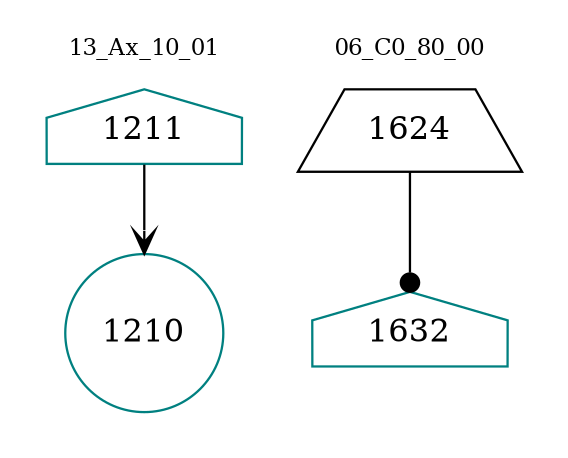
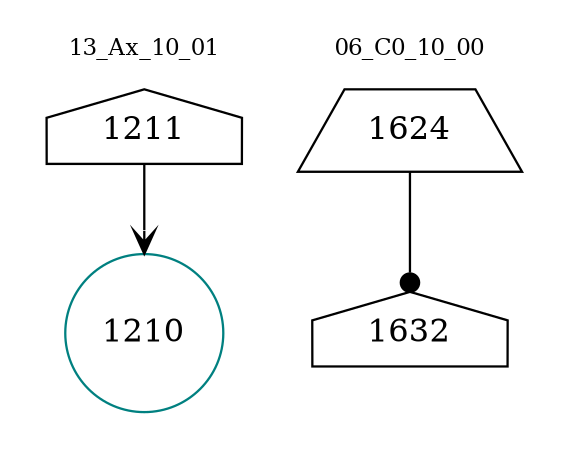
  digraph {
    node [color=black shape=house]
    edge [color=black]
-   n1 [color=teal label=1211]
+   n1 [label=1211]
    n2 [color=teal label=1210 shape=circle]
    n3 [label=1624 shape=trapezium]
-   n4 [color=teal label=1632]
+   n4 [label=1632]
    subgraph cluster_1 {
      color=white
      fontsize=10
      label="13_Ax_10_01"
      n1
      n2
    }
    subgraph cluster_2 {
      color=white
      fontsize=10
-     label="06_C0_80_00"
+     label="06_C0_10_00"
      n3
      n4
    }
    n1 -> n2 [arrowhead=vee]
    n3 -> n4 [arrowhead=dot]
  }
